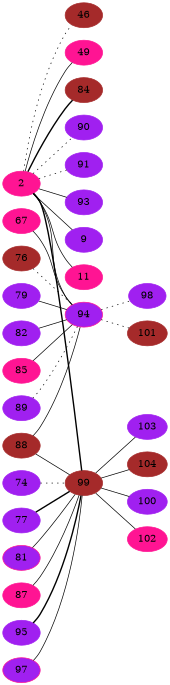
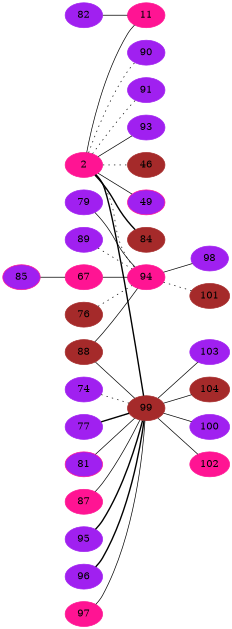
  graph {
    rankdir=LR
    node [color=purple style=filled]
    edge [style=solid]
    2 [color=deeppink]
-   9
    11 [color=deeppink]
    46 [color=brown super="+22"]
-   49 [color=deeppink]
+   49 [color=deeppink fillcolor=purple]
    84 [color=brown]
    90
    91
    93
-   94 [color=deeppink super="+50+48+64+3+15+23+26+31+33+36+38+51+56" fillcolor=purple]
+   94 [color=deeppink super="+50+48+64+3+15+23+26+31+33+36+38+51+56"]
    99 [color=brown super="+65+75+83"]
    98
    101 [color=brown]
    100
    102 [color=deeppink]
    103 [super="+60"]
    104 [color=brown]
    67 [color=deeppink]
    74
    76 [color=brown]
    77
    79
    81 [color=deeppink fillcolor=purple]
    82 [super="+71"]
-   85 [color=deeppink]
+   85 [color=deeppink fillcolor=purple]
    87 [color=deeppink super="+47"]
    88 [color=brown super="+80+86"]
    89 [super="+45+62"]
    95
-   97 [color=deeppink super="+41+43+92" fillcolor=purple]
-   2 -- 9
+   96
+   97 [color=deeppink super="+41+43+92"]
    2 -- 11
    2 -- 46 [style=dotted]
    2 -- 49
    2 -- 84 [style=bold]
    2 -- 90 [style=dotted]
    2 -- 91 [style=dotted]
    2 -- 93
-   2 -- 94 [weight=4]
+   2 -- 94 [style=dotted weight=4]
    2 -- 99 [style=bold weight=5]
-   94 -- 98 [style=dotted]
+   94 -- 98
    94 -- 101 [style=dotted]
    99 -- 100
    99 -- 102
    99 -- 103
    99 -- 104
    67 -- 94
    74 -- 99 [style=dotted]
    76 -- 94 [style=dotted]
    77 -- 99 [style=bold]
    79 -- 94
    81 -- 99
-   82 -- 94
-   85 -- 94
+   82 -- 11
+   85 -- 67
    87 -- 99 [weight=2]
    88 -- 94 [weight=2]
    88 -- 99
    89 -- 94 [style=dotted]
    95 -- 99 [style=bold]
+   96 -- 99 [style=bold]
    97 -- 99
  }
